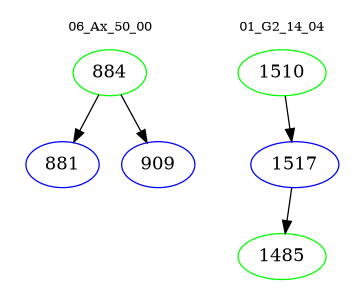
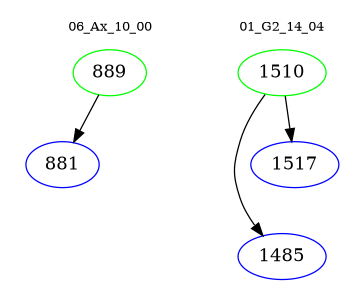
  digraph {
    node [color=green]
    edge [color=black]
-   n1 [label=884]
+   n1 [label=889]
    n2 [color=blue label=881]
-   n3 [color=blue label=909]
    n4 [label=1510]
-   n5 [label=1485]
+   n5 [color=blue label=1485]
    n6 [color=blue label=1517]
    subgraph cluster_1 {
      color=white
      fontsize=10
-     label="06_Ax_50_00"
+     label="06_Ax_10_00"
      n1
      n2
-     n3
    }
    subgraph cluster_2 {
      color=white
      fontsize=10
      label="01_G2_14_04"
      n4
      n5
      n6
    }
    n1 -> n2
-   n1 -> n3
-   n6 -> n5
+   n4 -> n5
    n4 -> n6
  }
